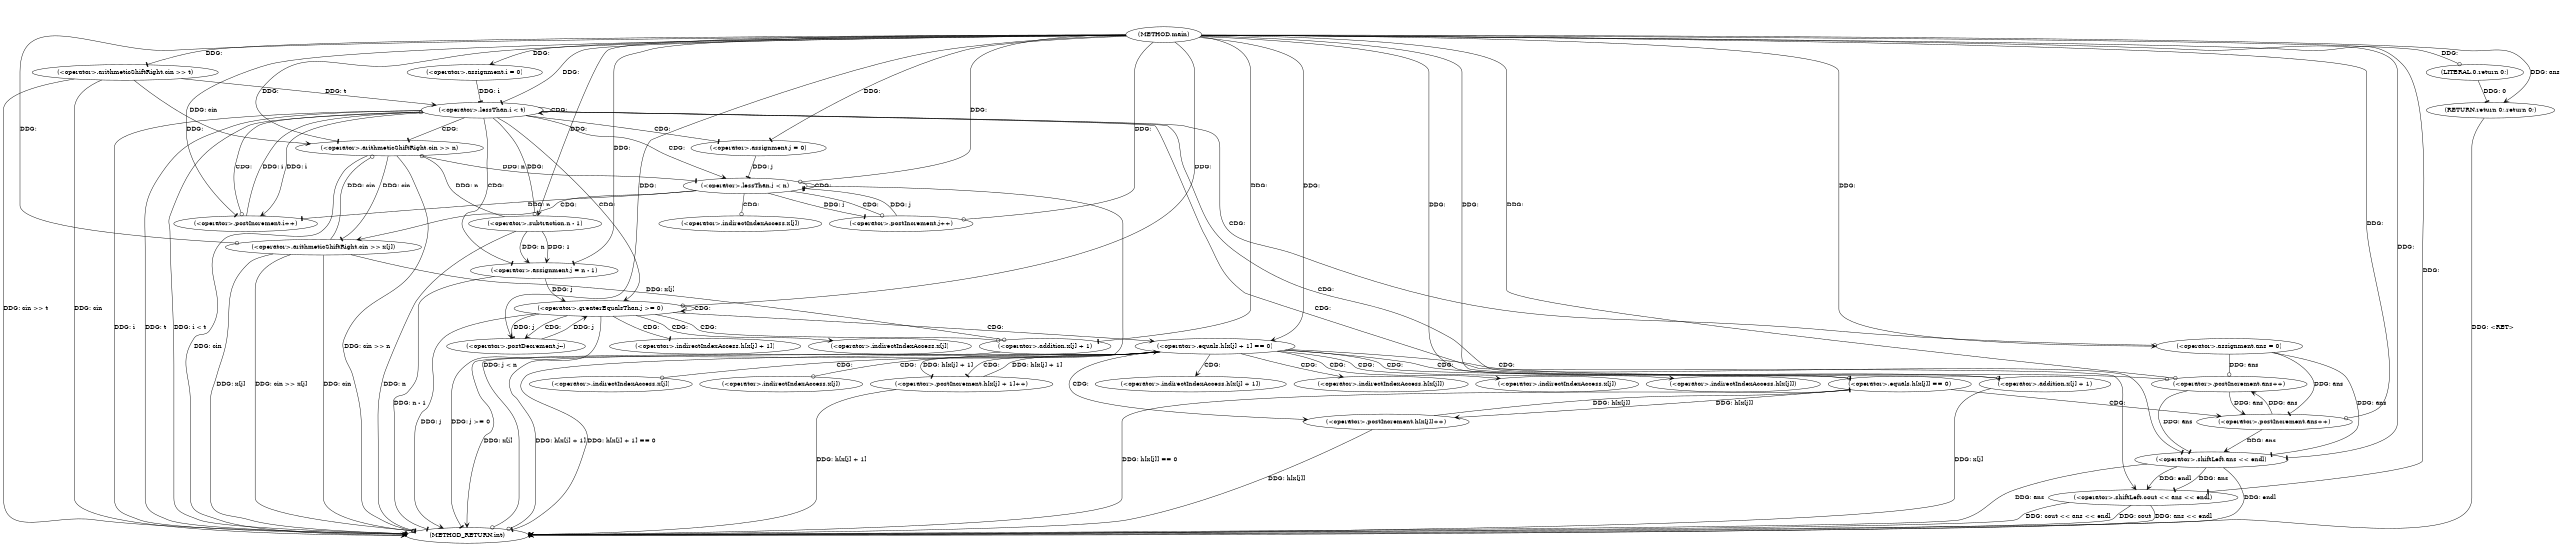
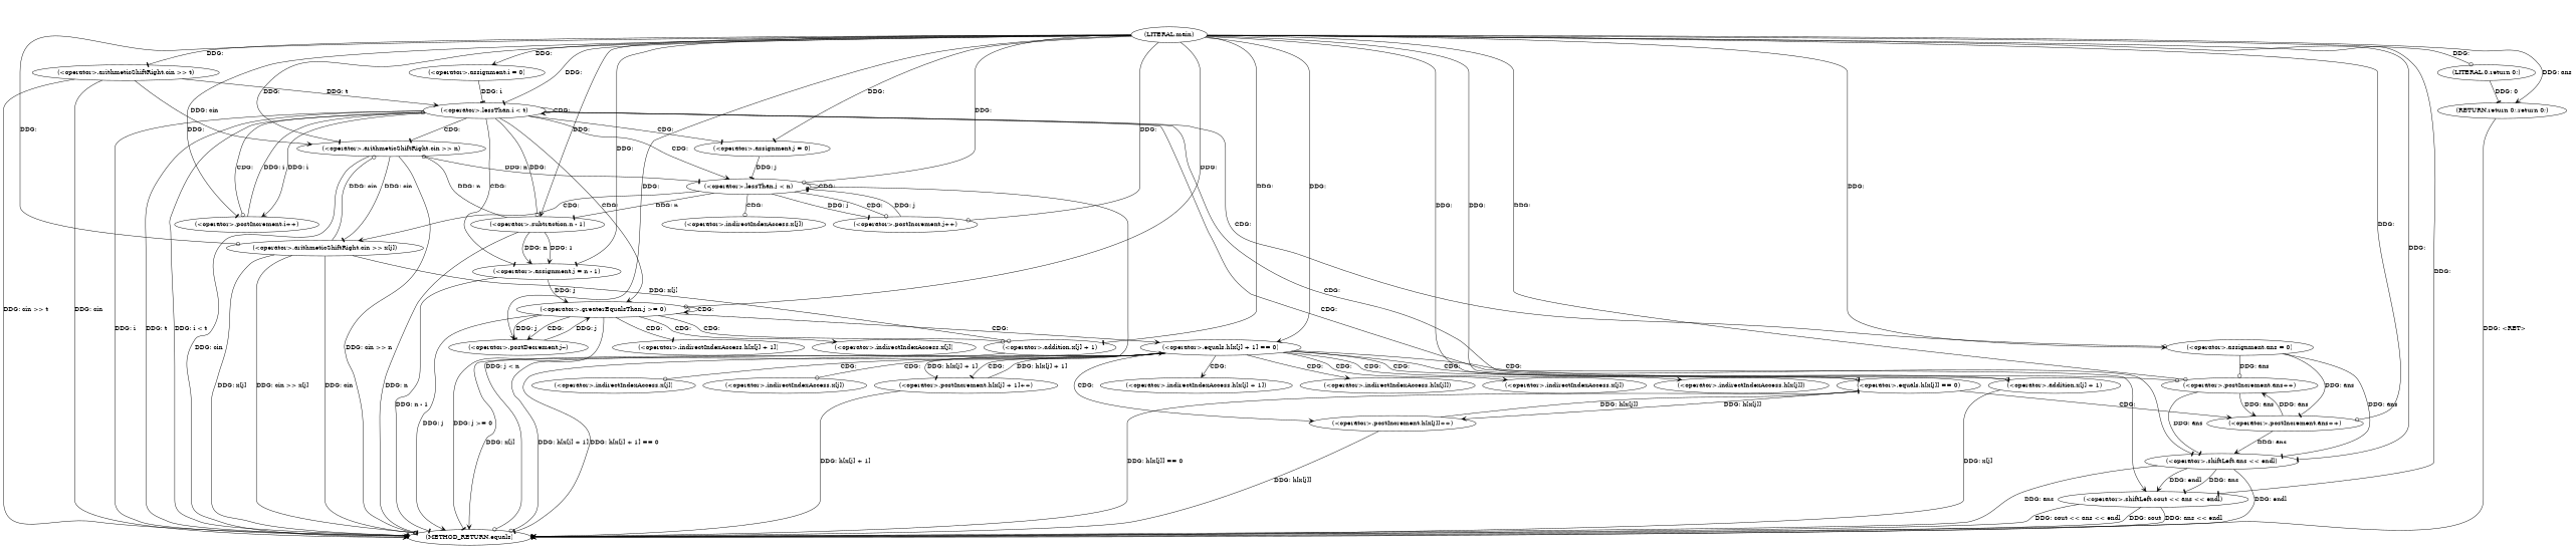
  digraph {
    edge [arrowhead=vee]
-   n1 [label="(METHOD,main)"]
+   n1 [label="(LITERAL,main)"]
    n2 [label="(<operator>.arithmeticShiftRight,cin >> t)"]
    n3 [label="(RETURN,return 0;,return 0;)"]
    n4 [label="(<operator>.assignment,i = 0)"]
    n5 [label="(<operator>.lessThan,i < t)"]
    n6 [label="(<operator>.postIncrement,i++)"]
    n7 [label="(LITERAL,0,return 0;)"]
    n8 [label="(<operator>.arithmeticShiftRight,cin >> n)"]
    n9 [label="(<operator>.assignment,ans = 0)"]
    n10 [label="(<operator>.shiftLeft,cout << ans << endl)"]
    n11 [label="(<operator>.assignment,j = 0)"]
    n12 [label="(<operator>.lessThan,j < n)"]
    n13 [label="(<operator>.postIncrement,j++)"]
    n14 [label="(<operator>.arithmeticShiftRight,cin >> x[j])"]
    n15 [label="(<operator>.assignment,j = n - 1)"]
    n16 [label="(<operator>.greaterEqualsThan,j >= 0)"]
    n17 [label="(<operator>.postDecrement,j--)"]
    n18 [label="(<operator>.shiftLeft,ans << endl)"]
    n19 [label="(<operator>.subtraction,n - 1)"]
    n20 [label="(<operator>.equals,h[x[j] + 1] == 0)"]
    n21 [label="(<operator>.postIncrement,ans++)"]
    n22 [label="(<operator>.addition,x[j] + 1)"]
    n23 [label="(<operator>.equals,h[x[j]] == 0)"]
    n24 [label="(<operator>.postIncrement,ans++)"]
    n25 [label="(<operator>.addition,x[j] + 1)"]
-   n26 [label="(METHOD_RETURN,int)"]
+   n26 [label="(METHOD_RETURN,equals)"]
    n27 [label="(<operator>.indirectIndexAccess,x[j])"]
    n28 [label="(<operator>.indirectIndexAccess,h[x[j] + 1])"]
    n29 [label="(<operator>.indirectIndexAccess,x[j])"]
    n30 [label="(<operator>.postIncrement,h[x[j] + 1]++)"]
    n31 [label="(<operator>.postIncrement,h[x[j]]++)"]
    n32 [label="(<operator>.indirectIndexAccess,h[x[j] + 1])"]
    n33 [label="(<operator>.indirectIndexAccess,h[x[j]])"]
    n34 [label="(<operator>.indirectIndexAccess,x[j])"]
    n35 [label="(<operator>.indirectIndexAccess,h[x[j]])"]
    n36 [label="(<operator>.indirectIndexAccess,x[j])"]
    n37 [label="(<operator>.indirectIndexAccess,x[j])"]
    n1 -> n2 [arrowhead=tee label="DDG: "]
    n1 -> n3 [label="DDG: ans"]
    n1 -> n4 [label="DDG: "]
    n1 -> n5 [arrowhead=tee label="DDG: "]
    n1 -> n6 [arrowhead=tee label="DDG: "]
    n1 -> n7 [arrowhead=odot label="DDG: "]
    n1 -> n8 [arrowhead=tee label="DDG: "]
    n1 -> n9 [label="DDG: "]
    n1 -> n10 [arrowhead=tee label="DDG: "]
    n1 -> n11 [arrowhead=tee label="DDG: "]
    n1 -> n12 [arrowhead=odot label="DDG: "]
    n1 -> n13 [arrowhead=odot label="DDG: "]
    n1 -> n14 [arrowhead=odot label="DDG: "]
    n1 -> n15 [arrowhead=tee label="DDG: "]
    n1 -> n16 [arrowhead=odot label="DDG: "]
    n1 -> n17 [label="DDG: "]
    n1 -> n18 [arrowhead=tee label="DDG: "]
    n1 -> n19 [label="DDG: "]
    n1 -> n20 [label="DDG: "]
    n1 -> n21 [arrowhead=odot label="DDG: "]
    n1 -> n22 [arrowhead=tee label="DDG: "]
    n1 -> n23 [arrowhead=odot label="DDG: "]
    n1 -> n24 [arrowhead=odot label="DDG: "]
    n1 -> n25 [arrowhead=odot label="DDG: "]
    n2 -> n5 [label="DDG: t"]
    n2 -> n8 [label="DDG: cin"]
    n2 -> n26 [label="DDG: cin"]
    n2 -> n26 [arrowhead=tee label="DDG: cin >> t"]
    n3 -> n26 [arrowhead=tee label="DDG: <RET>"]
    n4 -> n5 [arrowhead=tee label="DDG: i"]
    n5 -> n5 [label="CDG: "]
    n5 -> n6 [label="DDG: i"]
    n5 -> n6 [arrowhead=odot label="CDG: "]
    n5 -> n8 [arrowhead=tee label="CDG: "]
    n5 -> n9 [arrowhead=odot label="CDG: "]
    n5 -> n10 [label="CDG: "]
    n5 -> n11 [arrowhead=tee label="CDG: "]
    n5 -> n12 [label="CDG: "]
    n5 -> n15 [arrowhead=tee label="CDG: "]
    n5 -> n16 [label="CDG: "]
    n5 -> n18 [arrowhead=tee label="CDG: "]
    n5 -> n19 [arrowhead=odot label="DDG: "]
    n5 -> n26 [arrowhead=tee label="DDG: i"]
    n5 -> n26 [label="DDG: t"]
    n5 -> n26 [arrowhead=odot label="DDG: i < t"]
    n6 -> n5 [arrowhead=odot label="DDG: i"]
    n7 -> n3 [arrowhead=tee label="DDG: 0"]
    n8 -> n12 [arrowhead=tee label="DDG: n"]
    n8 -> n14 [arrowhead=tee label="DDG: cin"]
    n8 -> n26 [label="DDG: cin"]
    n8 -> n26 [arrowhead=odot label="DDG: cin >> n"]
    n9 -> n18 [arrowhead=tee label="DDG: ans"]
    n9 -> n21 [arrowhead=odot label="DDG: ans"]
    n9 -> n24 [arrowhead=tee label="DDG: ans"]
    n10 -> n26 [arrowhead=tee label="DDG: ans << endl"]
    n10 -> n26 [arrowhead=odot label="DDG: cout << ans << endl"]
    n10 -> n26 [label="DDG: cout"]
    n11 -> n12 [arrowhead=tee label="DDG: j"]
    n12 -> n12 [arrowhead=tee label="CDG: "]
    n12 -> n13 [arrowhead=tee label="DDG: j"]
    n12 -> n13 [arrowhead=odot label="CDG: "]
    n12 -> n14 [label="CDG: "]
-   n12 -> n6 [arrowhead=tee label="DDG: n"]
+   n12 -> n19 [arrowhead=tee label="DDG: n"]
    n12 -> n26 [arrowhead=odot label="DDG: j < n"]
    n12 -> n27 [arrowhead=odot label="CDG: "]
    n13 -> n12 [arrowhead=tee label="DDG: j"]
    n14 -> n8 [arrowhead=odot label="DDG: cin"]
    n14 -> n22 [arrowhead=odot label="DDG: x[j]"]
    n14 -> n26 [arrowhead=odot label="DDG: cin"]
    n14 -> n26 [arrowhead=odot label="DDG: x[j]"]
    n14 -> n26 [arrowhead=tee label="DDG: cin >> x[j]"]
    n15 -> n16 [label="DDG: j"]
    n15 -> n26 [arrowhead=tee label="DDG: n - 1"]
    n16 -> n16 [label="CDG: "]
    n16 -> n17 [arrowhead=tee label="DDG: j"]
    n16 -> n17 [label="CDG: "]
    n16 -> n20 [label="CDG: "]
    n16 -> n22 [arrowhead=odot label="CDG: "]
    n16 -> n26 [label="DDG: j"]
    n16 -> n26 [arrowhead=tee label="DDG: j >= 0"]
    n16 -> n28 [arrowhead=tee label="CDG: "]
    n16 -> n29 [label="CDG: "]
    n17 -> n16 [label="DDG: j"]
    n18 -> n10 [label="DDG: endl"]
    n18 -> n10 [arrowhead=tee label="DDG: ans"]
    n18 -> n26 [arrowhead=odot label="DDG: ans"]
    n18 -> n26 [label="DDG: endl"]
    n19 -> n8 [arrowhead=odot label="DDG: n"]
    n19 -> n15 [label="DDG: 1"]
    n19 -> n15 [label="DDG: n"]
    n19 -> n26 [arrowhead=odot label="DDG: n"]
    n20 -> n21 [arrowhead=odot label="CDG: "]
    n20 -> n23 [arrowhead=tee label="CDG: "]
    n20 -> n25 [arrowhead=tee label="CDG: "]
    n20 -> n26 [arrowhead=odot label="DDG: h[x[j] + 1]"]
    n20 -> n26 [arrowhead=tee label="DDG: h[x[j] + 1] == 0"]
    n20 -> n30 [arrowhead=tee label="DDG: h[x[j] + 1]"]
    n20 -> n30 [arrowhead=tee label="CDG: "]
    n20 -> n31 [label="CDG: "]
    n20 -> n32 [label="CDG: "]
    n20 -> n33 [label="CDG: "]
    n20 -> n34 [label="CDG: "]
    n20 -> n35 [label="CDG: "]
    n20 -> n36 [arrowhead=odot label="CDG: "]
    n20 -> n37 [arrowhead=odot label="CDG: "]
    n21 -> n18 [arrowhead=tee label="DDG: ans"]
    n21 -> n24 [label="DDG: ans"]
    n22 -> n26 [label="DDG: x[j]"]
    n23 -> n24 [label="CDG: "]
    n23 -> n26 [label="DDG: h[x[j]] == 0"]
    n23 -> n31 [label="DDG: h[x[j]]"]
    n24 -> n18 [label="DDG: ans"]
    n24 -> n21 [label="DDG: ans"]
    n25 -> n26 [label="DDG: x[j]"]
    n30 -> n20 [label="DDG: h[x[j] + 1]"]
    n30 -> n26 [arrowhead=tee label="DDG: h[x[j] + 1]"]
    n31 -> n23 [arrowhead=tee label="DDG: h[x[j]]"]
    n31 -> n26 [arrowhead=odot label="DDG: h[x[j]]"]
  }
